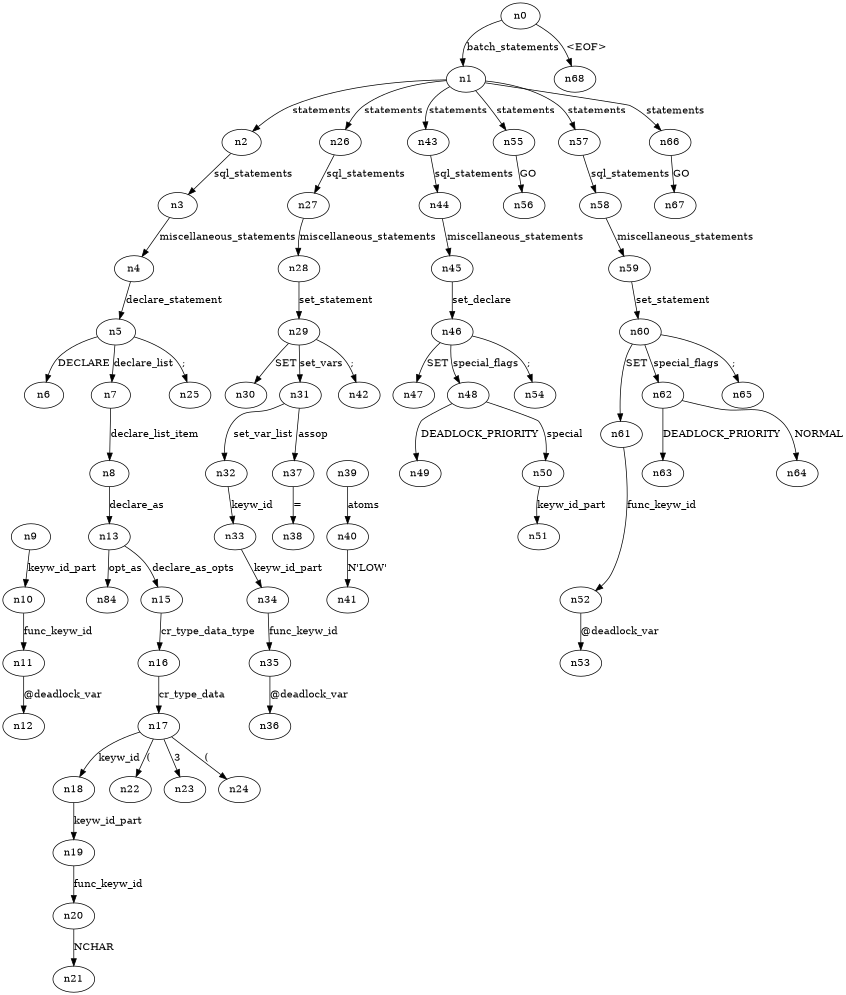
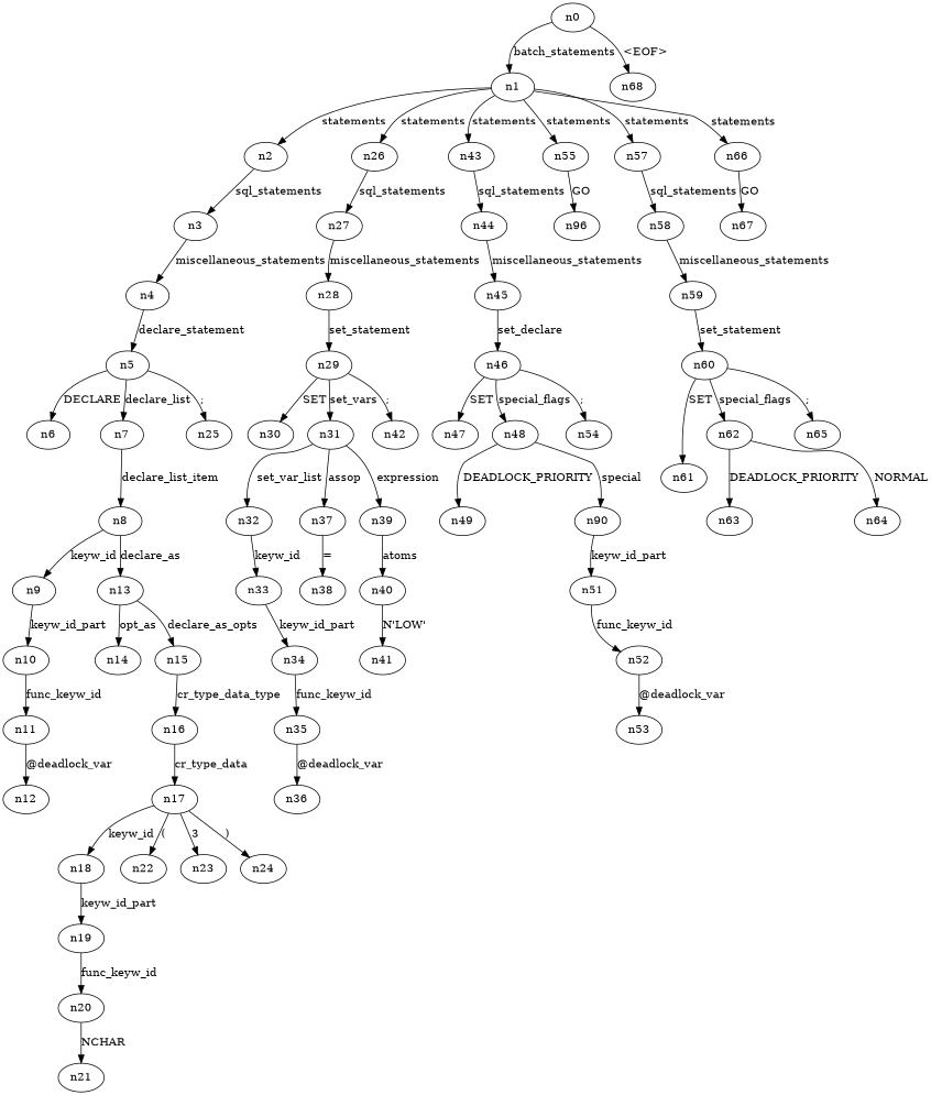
  digraph {
    n0
    n1
    n68
    n2
    n26
    n43
    n55
    n57
    n66
    n3
    n27
    n44
-   n56
+   n56 [label=n96]
    n58
    n67
    n4
    n5
    n6
    n7
    n25
    n8
    n9
    n13
    n10
-   n14 [label=n84]
+   n14
    n15
    n11
    n12
    n16
    n17
    n18
    n22
    n23
    n24
    n19
    n20
    n21
    n28
    n29
    n30
    n31
    n42
    n32
    n37
    n39
    n33
    n38
    n40
    n34
    n35
    n36
    n41
    n45
    n46
    n47
    n48
    n54
    n49
-   n50
+   n50 [label=n90]
    n51
    n52
    n53
    n59
    n60
    n61
    n62
    n65
    n63
    n64
    n0 -> n1 [label=batch_statements]
    n0 -> n68 [label="<EOF>"]
    n1 -> n2 [label=statements]
    n1 -> n26 [label=statements]
    n1 -> n43 [label=statements]
    n1 -> n55 [label=statements]
    n1 -> n57 [label=statements]
    n1 -> n66 [label=statements]
    n2 -> n3 [label=sql_statements]
    n26 -> n27 [label=sql_statements]
    n43 -> n44 [label=sql_statements]
    n55 -> n56 [label=GO]
    n57 -> n58 [label=sql_statements]
    n66 -> n67 [label=GO]
    n3 -> n4 [label=miscellaneous_statements]
    n27 -> n28 [label=miscellaneous_statements]
    n44 -> n45 [label=miscellaneous_statements]
    n58 -> n59 [label=miscellaneous_statements]
    n4 -> n5 [label=declare_statement]
    n5 -> n6 [label=DECLARE]
    n5 -> n7 [label=declare_list]
    n5 -> n25 [label=";"]
    n7 -> n8 [label=declare_list_item]
+   n8 -> n9 [label=keyw_id]
    n8 -> n13 [label=declare_as]
    n9 -> n10 [label=keyw_id_part]
    n13 -> n14 [label=opt_as]
    n13 -> n15 [label=declare_as_opts]
    n10 -> n11 [label=func_keyw_id]
    n15 -> n16 [label=cr_type_data_type]
    n11 -> n12 [label="@deadlock_var"]
    n16 -> n17 [label=cr_type_data]
    n17 -> n18 [label=keyw_id]
    n17 -> n22 [label="("]
    n17 -> n23 [label=3]
-   n17 -> n24 [label="("]
+   n17 -> n24 [label=")"]
    n18 -> n19 [label=keyw_id_part]
    n19 -> n20 [label=func_keyw_id]
    n20 -> n21 [label=NCHAR]
    n28 -> n29 [label=set_statement]
    n29 -> n30 [label=SET]
    n29 -> n31 [label=set_vars]
    n29 -> n42 [label=";"]
    n31 -> n32 [label=set_var_list]
    n31 -> n37 [label=assop]
+   n31 -> n39 [label=expression]
    n32 -> n33 [label=keyw_id]
    n37 -> n38 [label="="]
    n39 -> n40 [label=atoms]
    n33 -> n34 [label=keyw_id_part]
    n40 -> n41 [label="N'LOW'"]
    n34 -> n35 [label=func_keyw_id]
    n35 -> n36 [label="@deadlock_var"]
    n45 -> n46 [label=set_declare]
    n46 -> n47 [label=SET]
    n46 -> n48 [label=special_flags]
    n46 -> n54 [label=";"]
    n48 -> n49 [label=DEADLOCK_PRIORITY]
    n48 -> n50 [label=special]
    n50 -> n51 [label=keyw_id_part]
-   n61 -> n52 [label=func_keyw_id]
+   n51 -> n52 [label=func_keyw_id]
    n52 -> n53 [label="@deadlock_var"]
    n59 -> n60 [label=set_statement]
    n60 -> n61 [label=SET]
    n60 -> n62 [label=special_flags]
    n60 -> n65 [label=";"]
    n62 -> n63 [label=DEADLOCK_PRIORITY]
    n62 -> n64 [label=NORMAL]
  }
